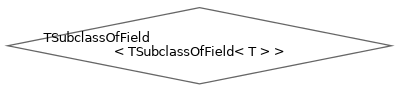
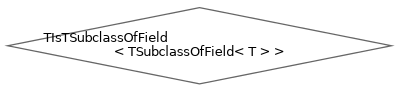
  digraph {
    rankdir=LR
-   n1 [color=grey40 fillcolor=white fontname=Helvetica fontsize=10 height=0.2 label="TSubclassOfField\l\< TSubclassOfField\< T \> \>" shape=diamond style=filled width=0.4]
+   n1 [color=grey40 fillcolor=white fontname=Helvetica fontsize=10 height=0.2 label="TIsTSubclassOfField\l\< TSubclassOfField\< T \> \>" shape=diamond style=filled width=0.4]
  }
